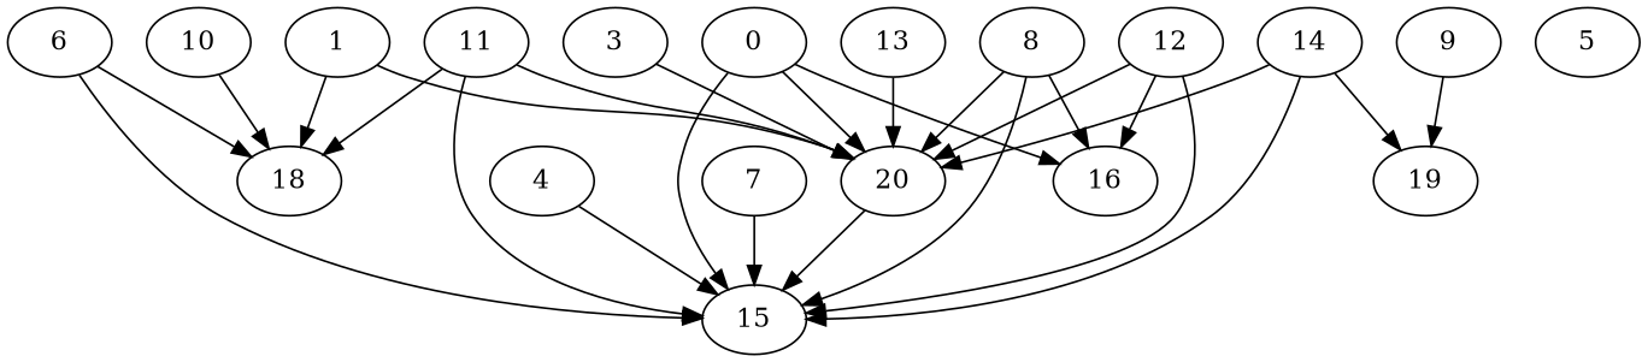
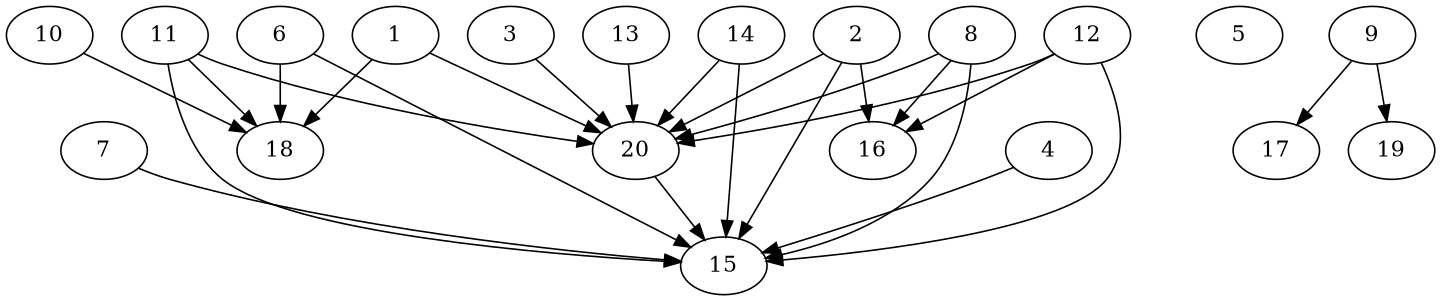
  digraph {
    node [alpha=0.14]
    1 [expect_size=47910912]
    18 [expect_size=40926208]
    20 [alpha=0.11 expect_size=12659712]
    15 [alpha=0.13 expect_size=13450240]
-   2 [alpha=0.16 expect_size=39585792 label=0]
+   2 [alpha=0.16 expect_size=39585792]
    16 [alpha=0.06 expect_size=35201024]
    3 [alpha=0.08 expect_size=10429440]
    4 [alpha=0.08 expect_size=43830272]
    5 [alpha=0.09 expect_size=19699712]
    6 [alpha=0.04 expect_size=29510656]
    7 [alpha=0.18 expect_size=30649344]
    8 [alpha=0.12 expect_size=43346944]
    9 [alpha=0.16 expect_size=27810816]
+   17 [alpha=0.04 expect_size=45056000]
    19 [alpha=0.16 expect_size=21400576]
    10 [alpha=0.15 expect_size=12575744]
    11 [alpha=0.17 expect_size=47768576]
    12 [alpha=0.18 expect_size=33402880]
    13 [expect_size=24304640]
    14 [alpha=0.15 expect_size=42368000]
    1 -> 18
    1 -> 20
    20 -> 15
    2 -> 20
    2 -> 15
    2 -> 16
    3 -> 20
    4 -> 15
    6 -> 18
    6 -> 15
    7 -> 15
    8 -> 20
    8 -> 15
    8 -> 16
+   9 -> 17
    9 -> 19
    10 -> 18
    11 -> 18
    11 -> 20
    11 -> 15
    12 -> 20
    12 -> 15
    12 -> 16
    13 -> 20
    14 -> 20
    14 -> 15
-   14 -> 19
  }
